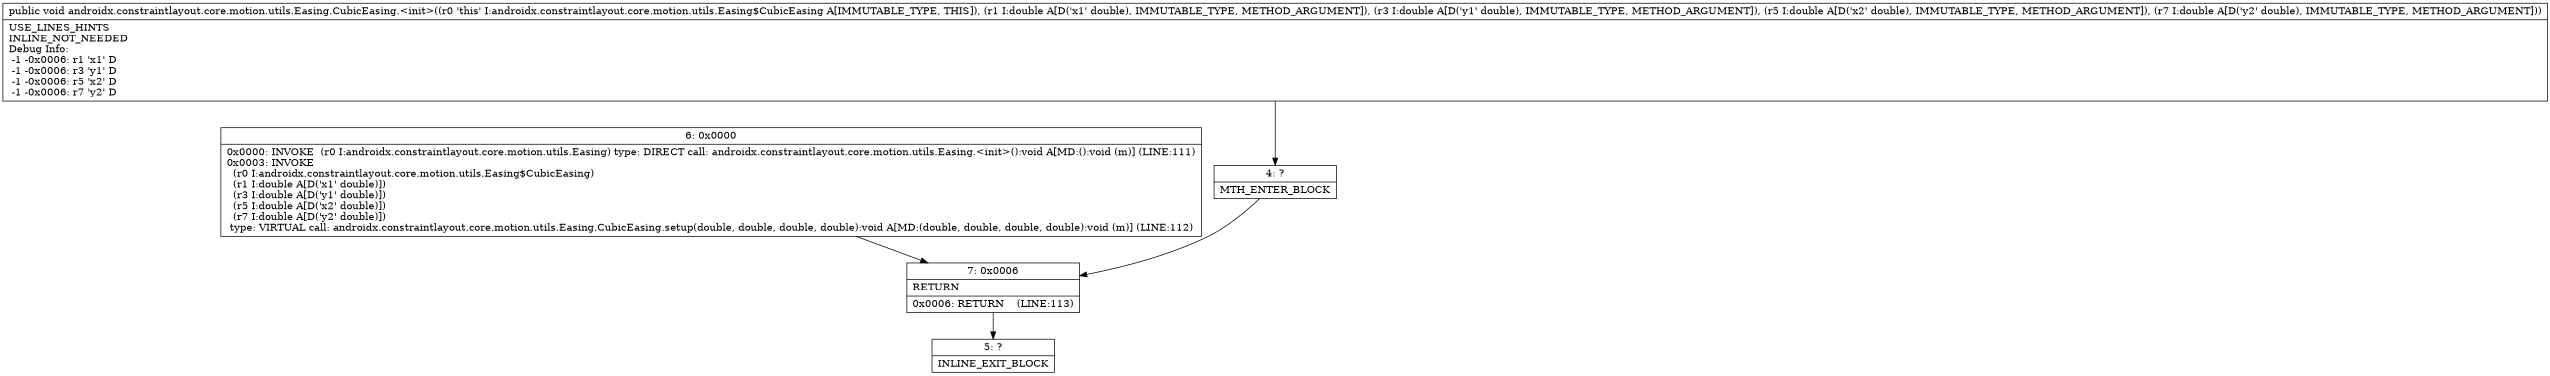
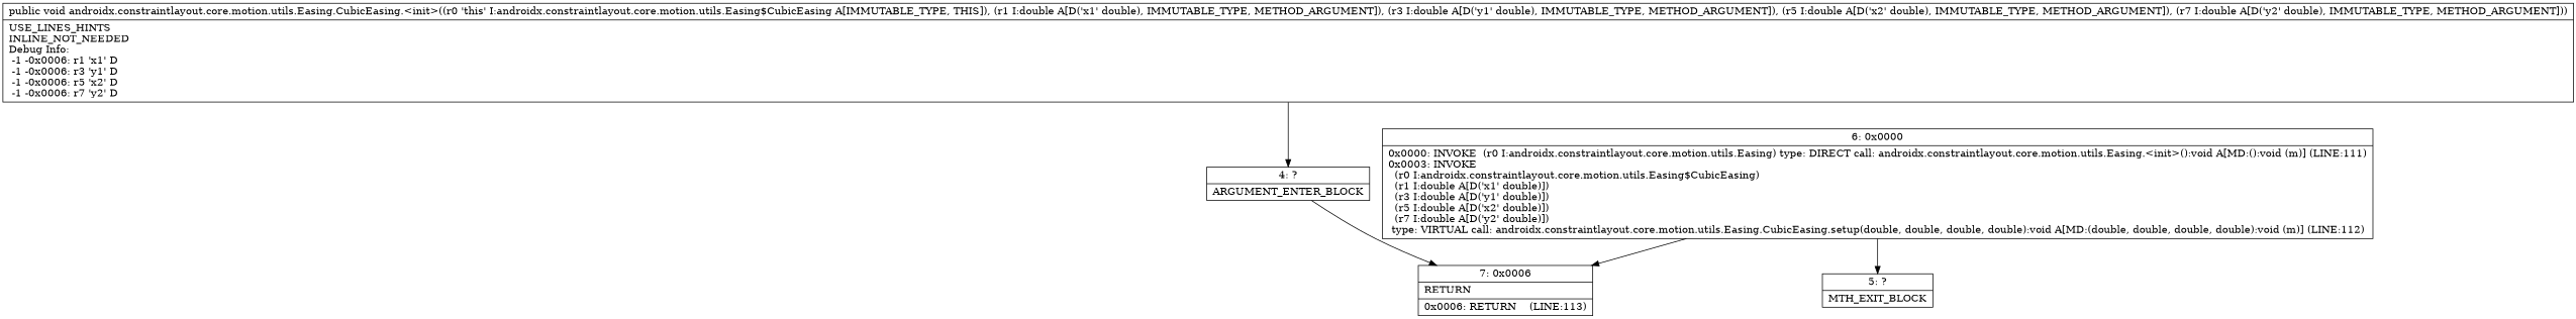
  digraph {
    node [shape=record]
-   n1 [label="{4\:\ ?|MTH_ENTER_BLOCK\l}"]
+   n1 [label="{4\:\ ?|ARGUMENT_ENTER_BLOCK\l}"]
    n2 [label="{7\:\ 0x0006|RETURN\l|0x0006: RETURN    (LINE:113)\l}"]
    n3 [label="{6\:\ 0x0000|0x0000: INVOKE  (r0 I:androidx.constraintlayout.core.motion.utils.Easing) type: DIRECT call: androidx.constraintlayout.core.motion.utils.Easing.\<init\>():void A[MD:():void (m)] (LINE:111)\l0x0003: INVOKE  \l  (r0 I:androidx.constraintlayout.core.motion.utils.Easing$CubicEasing)\l  (r1 I:double A[D('x1' double)])\l  (r3 I:double A[D('y1' double)])\l  (r5 I:double A[D('x2' double)])\l  (r7 I:double A[D('y2' double)])\l type: VIRTUAL call: androidx.constraintlayout.core.motion.utils.Easing.CubicEasing.setup(double, double, double, double):void A[MD:(double, double, double, double):void (m)] (LINE:112)\l}"]
-   n4 [label="{5\:\ ?|INLINE_EXIT_BLOCK\l}"]
+   n4 [label="{5\:\ ?|MTH_EXIT_BLOCK\l}"]
    n5 [label="{public void androidx.constraintlayout.core.motion.utils.Easing.CubicEasing.\<init\>((r0 'this' I:androidx.constraintlayout.core.motion.utils.Easing$CubicEasing A[IMMUTABLE_TYPE, THIS]), (r1 I:double A[D('x1' double), IMMUTABLE_TYPE, METHOD_ARGUMENT]), (r3 I:double A[D('y1' double), IMMUTABLE_TYPE, METHOD_ARGUMENT]), (r5 I:double A[D('x2' double), IMMUTABLE_TYPE, METHOD_ARGUMENT]), (r7 I:double A[D('y2' double), IMMUTABLE_TYPE, METHOD_ARGUMENT]))  | USE_LINES_HINTS\lINLINE_NOT_NEEDED\lDebug Info:\l  \-1 \-0x0006: r1 'x1' D\l  \-1 \-0x0006: r3 'y1' D\l  \-1 \-0x0006: r5 'x2' D\l  \-1 \-0x0006: r7 'y2' D\l}"]
    n1 -> n2
-   n2 -> n4
+   n3 -> n4
    n3 -> n2
    n5 -> n1
  }
